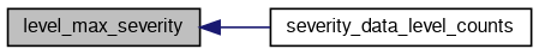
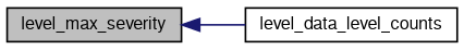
  digraph {
    rankdir=LR
    node [color=black fontname=FreeSans fontsize=10 shape=record]
    n1 [fillcolor=grey75 fontcolor=black height=0.2 label=level_max_severity style=filled width=0.4]
-   n2 [height=0.2 label=severity_data_level_counts width=0.4]
+   n2 [height=0.2 label=level_data_level_counts width=0.4]
    n1 -> n2 [color=midnightblue dir=back fontname=FreeSans fontsize=10 labelfontname=FreeSans labelfontsize=10 style=solid]
  }
